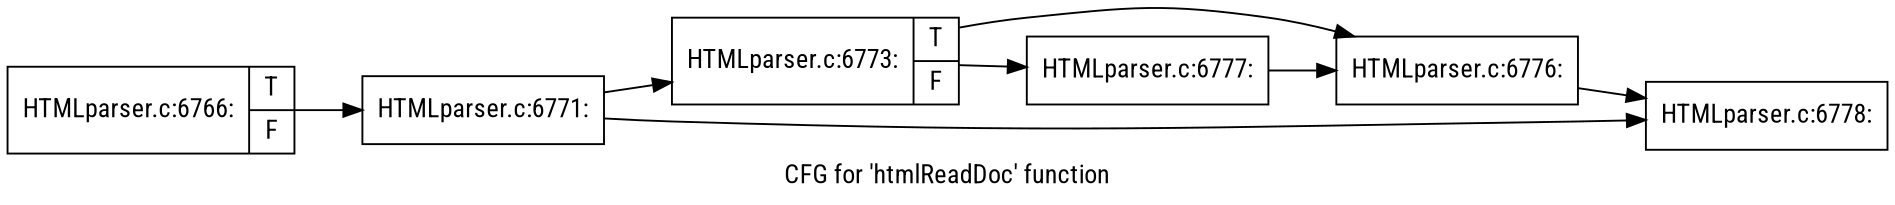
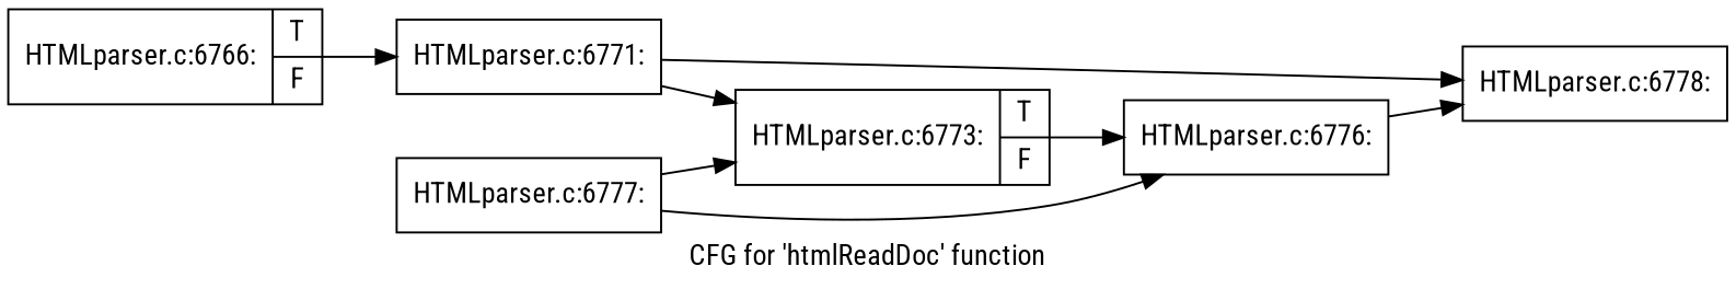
  digraph {
    fontname="Roboto Condensed"
    label="CFG for 'htmlReadDoc' function"
    rankdir=LR
    node [fontname="Roboto Condensed" shape=record]
    edge [fontname="Roboto Condensed"]
    n1 [label="{HTMLparser.c:6766:|{<s0>T|<s1>F}}"]
    n2 [label="{HTMLparser.c:6771:}"]
    n3 [label="{HTMLparser.c:6773:|{<s0>T|<s1>F}}"]
    n4 [label="{HTMLparser.c:6778:}"]
    n5 [label="{HTMLparser.c:6776:}"]
    n6 [label="{HTMLparser.c:6777:}"]
    n1 -> n2
    n2 -> n3
    n2 -> n4
    n3 -> n5
-   n3 -> n6
+   n6 -> n3
    n5 -> n4
    n6 -> n5
  }
